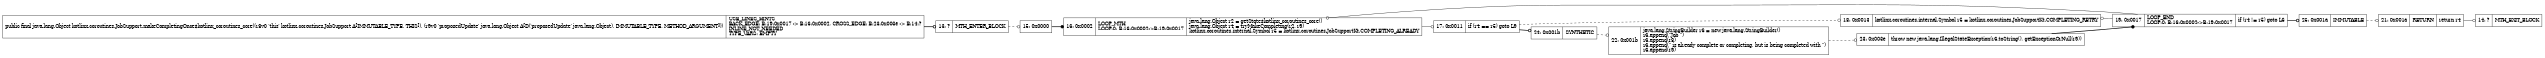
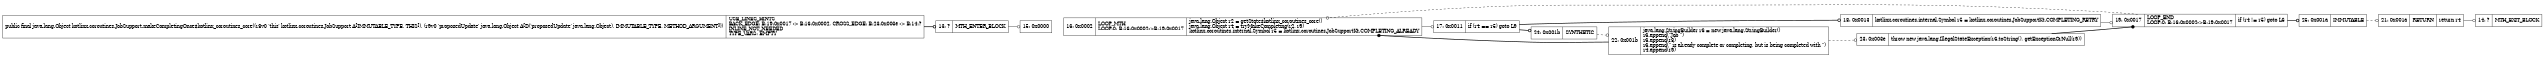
  digraph {
    rankdir=LR
    node [shape=record]
    edge [arrowhead=odot style=bold]
    n1 [label="{13\:\ ?|MTH_ENTER_BLOCK\l}"]
    n2 [label="{15\:\ 0x0000}"]
    n3 [label="{16\:\ 0x0002|LOOP_MTH\lLOOP:0: B:16:0x0002\-\>B:19:0x0017\l|java.lang.Object r2 = getState$kotlinx_coroutines_core()\ljava.lang.Object r4 = tryMakeCompleting(r2, r9)\lkotlinx.coroutines.internal.Symbol r5 = kotlinx.coroutines.JobSupportKt.COMPLETING_ALREADY\l}"]
    n4 [label="{17\:\ 0x0011|if (r4 == r5) goto L9\l}"]
    n5 [label="{18\:\ 0x0013|kotlinx.coroutines.internal.Symbol r5 = kotlinx.coroutines.JobSupportKt.COMPLETING_RETRY\l}"]
    n6 [label="{24\:\ 0x001b|SYNTHETIC\l}"]
    n7 [label="{19\:\ 0x0017|LOOP_END\lLOOP:0: B:16:0x0002\-\>B:19:0x0017\l|if (r4 != r5) goto L6\l}"]
-   n8 [label="{22\:\ 0x001b|java.lang.StringBuilder r6 = new java.lang.StringBuilder()\lr6.append(\"Job \")\lr6.append(r8)\lr6.append(\" is already complete or completing, but is being completed with \")\lr6.append(r9)\l}"]
+   n8 [label="{22\:\ 0x001b|java.lang.StringBuilder r6 = new java.lang.StringBuilder()\lr6.append(\"Job \")\lr6.append(r8)\lr6.append(\" is already complete or completing, but is being completed with \")\lr4.append(r9)\l}"]
    n9 [label="{25\:\ 0x001a|IMMUTABLE\l}"]
    n10 [label="{21\:\ 0x001a|RETURN\l|return r4\l}"]
    n11 [label="{14\:\ ?|MTH_EXIT_BLOCK\l}"]
    n12 [label="{23\:\ 0x003e|throw new java.lang.IllegalStateException(r6.toString(), getExceptionOrNull(r9))\l}"]
    n13 [label="{public final java.lang.Object kotlinx.coroutines.JobSupport.makeCompletingOnce$kotlinx_coroutines_core((r8v0 'this' kotlinx.coroutines.JobSupport A[IMMUTABLE_TYPE, THIS]), (r9v0 'proposedUpdate' java.lang.Object A[D('proposedUpdate' java.lang.Object), IMMUTABLE_TYPE, METHOD_ARGUMENT]))  | USE_LINES_HINTS\lBACK_EDGE: B:19:0x0017 \-\> B:16:0x0002, CROSS_EDGE: B:23:0x003e \-\> B:14:?\lINLINE_NOT_NEEDED\lTYPE_VARS: EMPTY\l}"]
-   n1 -> n2 [style=dashed]
-   n2 -> n3 [arrowhead=dot]
+   n1 -> n2 [style=solid]
+   n8 -> n3 [arrowhead=dot]
    n3 -> n4 [style=solid]
-   n4 -> n5 [style=dashed]
+   n4 -> n5
    n4 -> n6
-   n7 -> n5 [style=solid]
+   n5 -> n7 [style=solid]
    n6 -> n8 [style=dashed]
-   n7 -> n3 [style=solid]
+   n7 -> n3 [style=dashed]
    n7 -> n9
    n8 -> n12 [style=dashed]
    n9 -> n10 [style=dashed]
    n10 -> n11 [style=solid]
    n12 -> n7 [arrowhead=dot]
    n13 -> n1
  }
